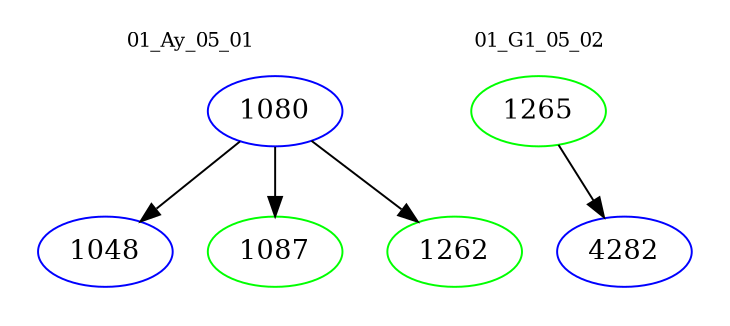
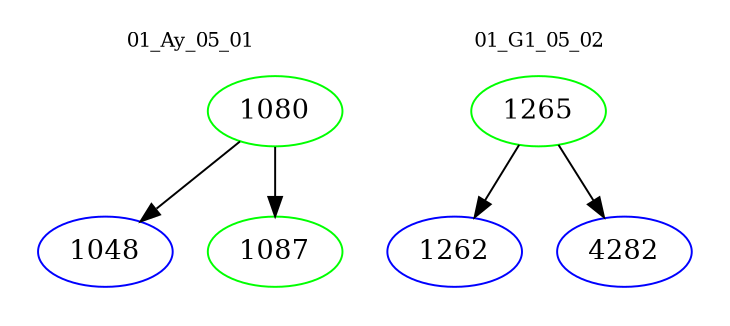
  digraph {
    node [color=green]
    edge [color=black]
-   n1 [color=blue label=1080]
+   n1 [label=1080]
    n2 [color=blue label=1048]
    n3 [label=1087]
    n4 [label=1265]
-   n5 [label=1262]
+   n5 [color=blue label=1262]
    n6 [color=blue label=4282]
    subgraph cluster_1 {
      color=white
      fontsize=10
      label="01_Ay_05_01"
      n1
      n2
      n3
    }
    subgraph cluster_2 {
      color=white
      fontsize=10
      label="01_G1_05_02"
      n4
      n5
      n6
    }
    n1 -> n2
    n1 -> n3
-   n1 -> n5
+   n4 -> n5
    n4 -> n6
  }
